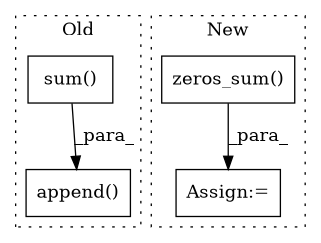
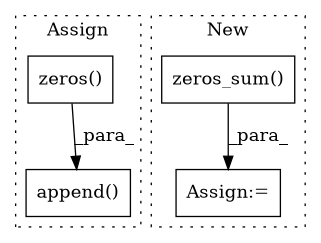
  digraph {
    node [a=75 shape=box]
-   n1 [l=35 label="sum()" s=15306]
+   n1 [l=35 label="zeros()" s=15306]
    n2 [l="22,1" label="append()" s="15358,15447"]
    n3 [l="17,1" label="zeros_sum()" s="15331,15358"]
    n4 [a=68 l=3 label="Assign:=" s=15328]
    subgraph cluster_1 {
-     label=Old
+     label=Assign
      style=dotted
      n1
      n2
    }
    subgraph cluster_2 {
      label=New
      style=dotted
      n3
      n4
    }
    n1 -> n2 [label=_para_]
    n3 -> n4 [label=_para_]
  }
